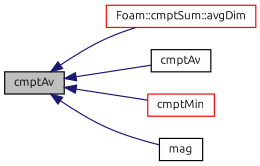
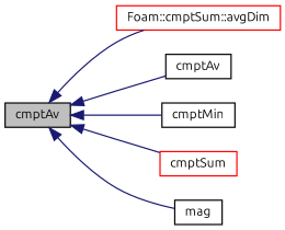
  digraph {
    fontname=Ubuntu
    rankdir=LR
    node [color=black fontname=Ubuntu fontsize=10 shape=record]
    edge [color=midnightblue dir=back fontname=Ubuntu fontsize=10 labelfontname=FreeSans labelfontsize=10 style=solid]
    n1 [fillcolor=grey75 fontcolor=black height=0.2 label=cmptAv style=filled width=0.4]
    n2 [color=red height=0.2 label="Foam::cmptSum::avgDim" width=0.4]
    n3 [height=0.2 label=cmptAv width=0.4]
-   n4 [color=red height=0.2 label=cmptMin width=0.4]
+   n4 [height=0.2 label=cmptMin width=0.4]
+   n5 [color=red height=0.2 label=cmptSum width=0.4]
    n6 [height=0.2 label=mag width=0.4]
    n1 -> n2
    n1 -> n3
    n1 -> n4
+   n1 -> n5
    n1 -> n6
  }
